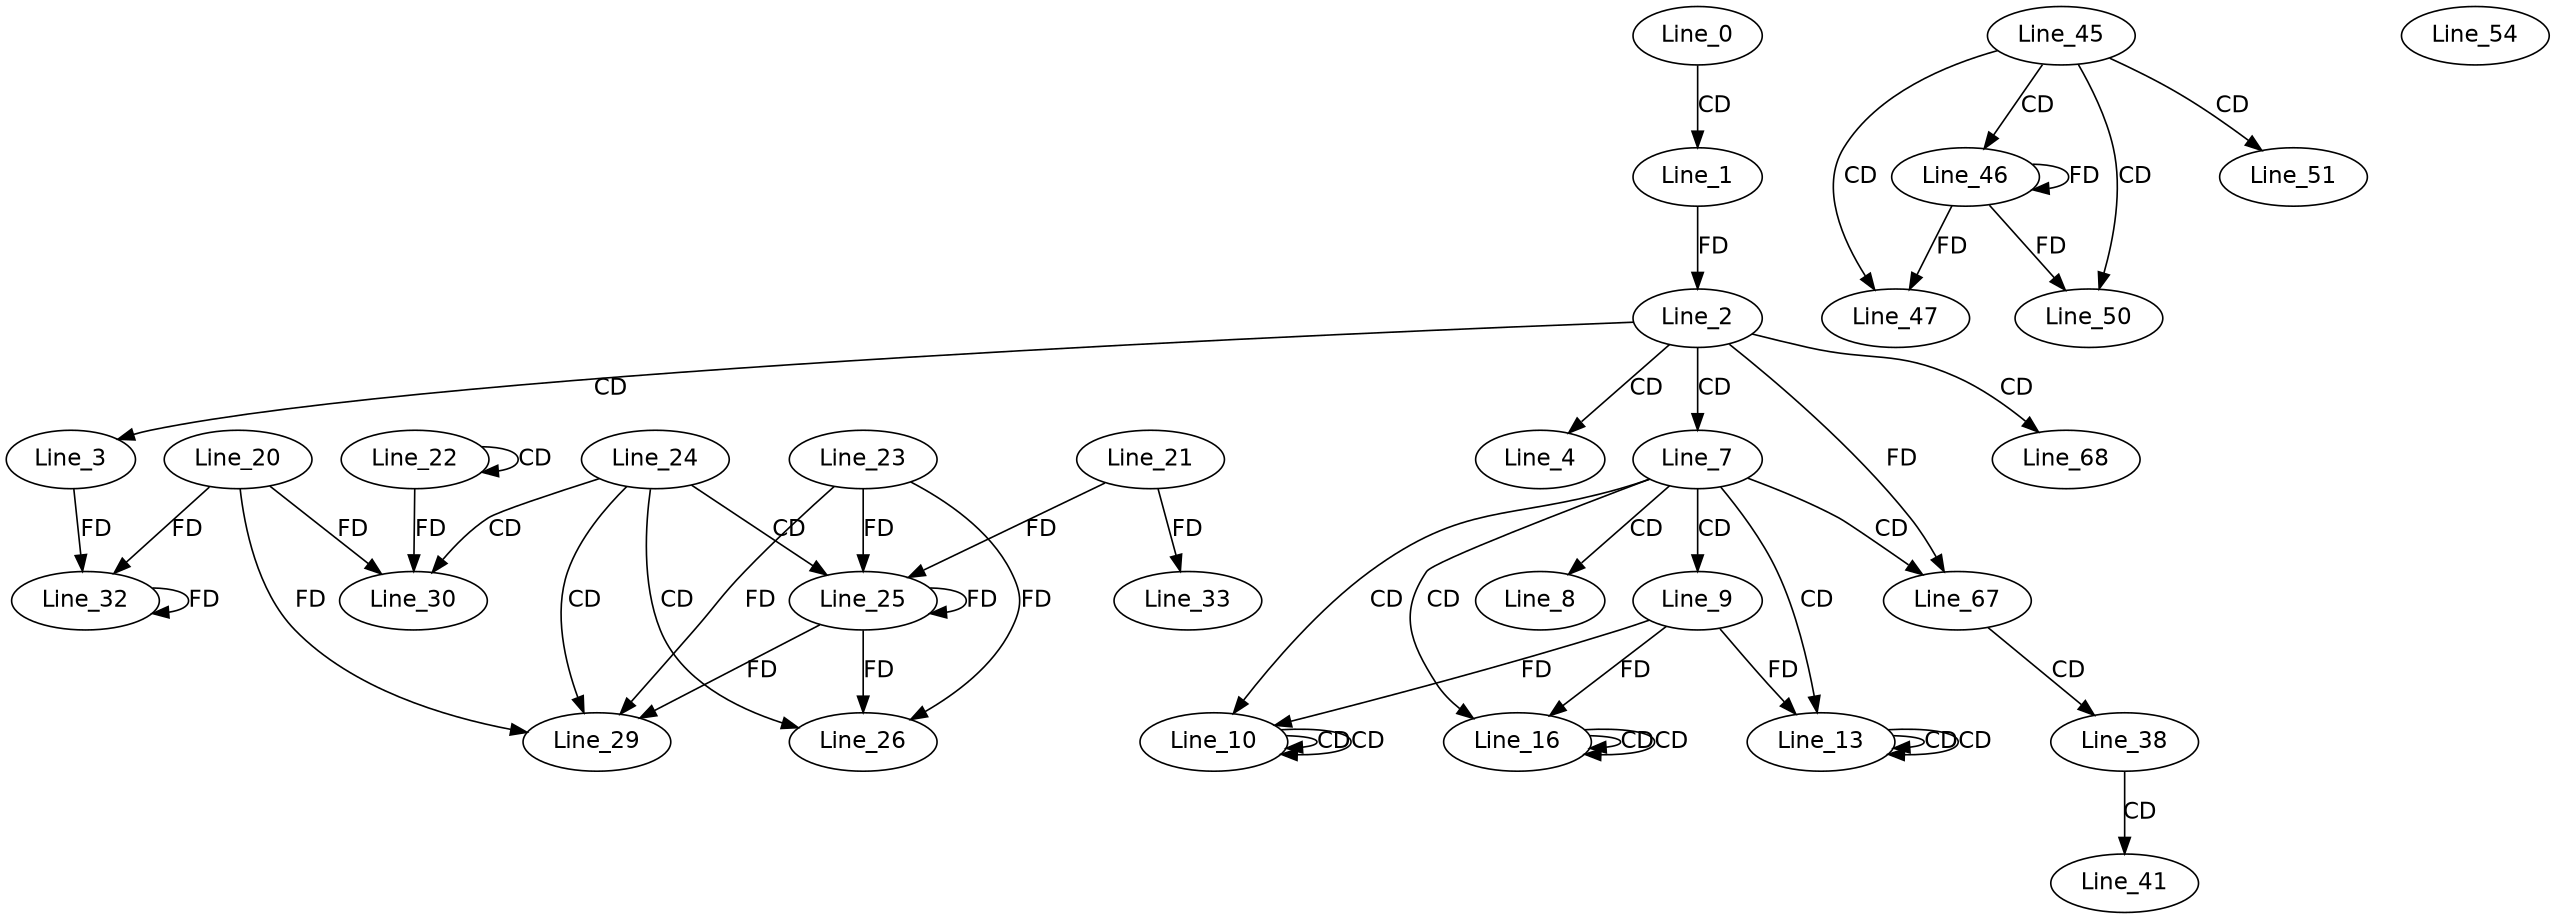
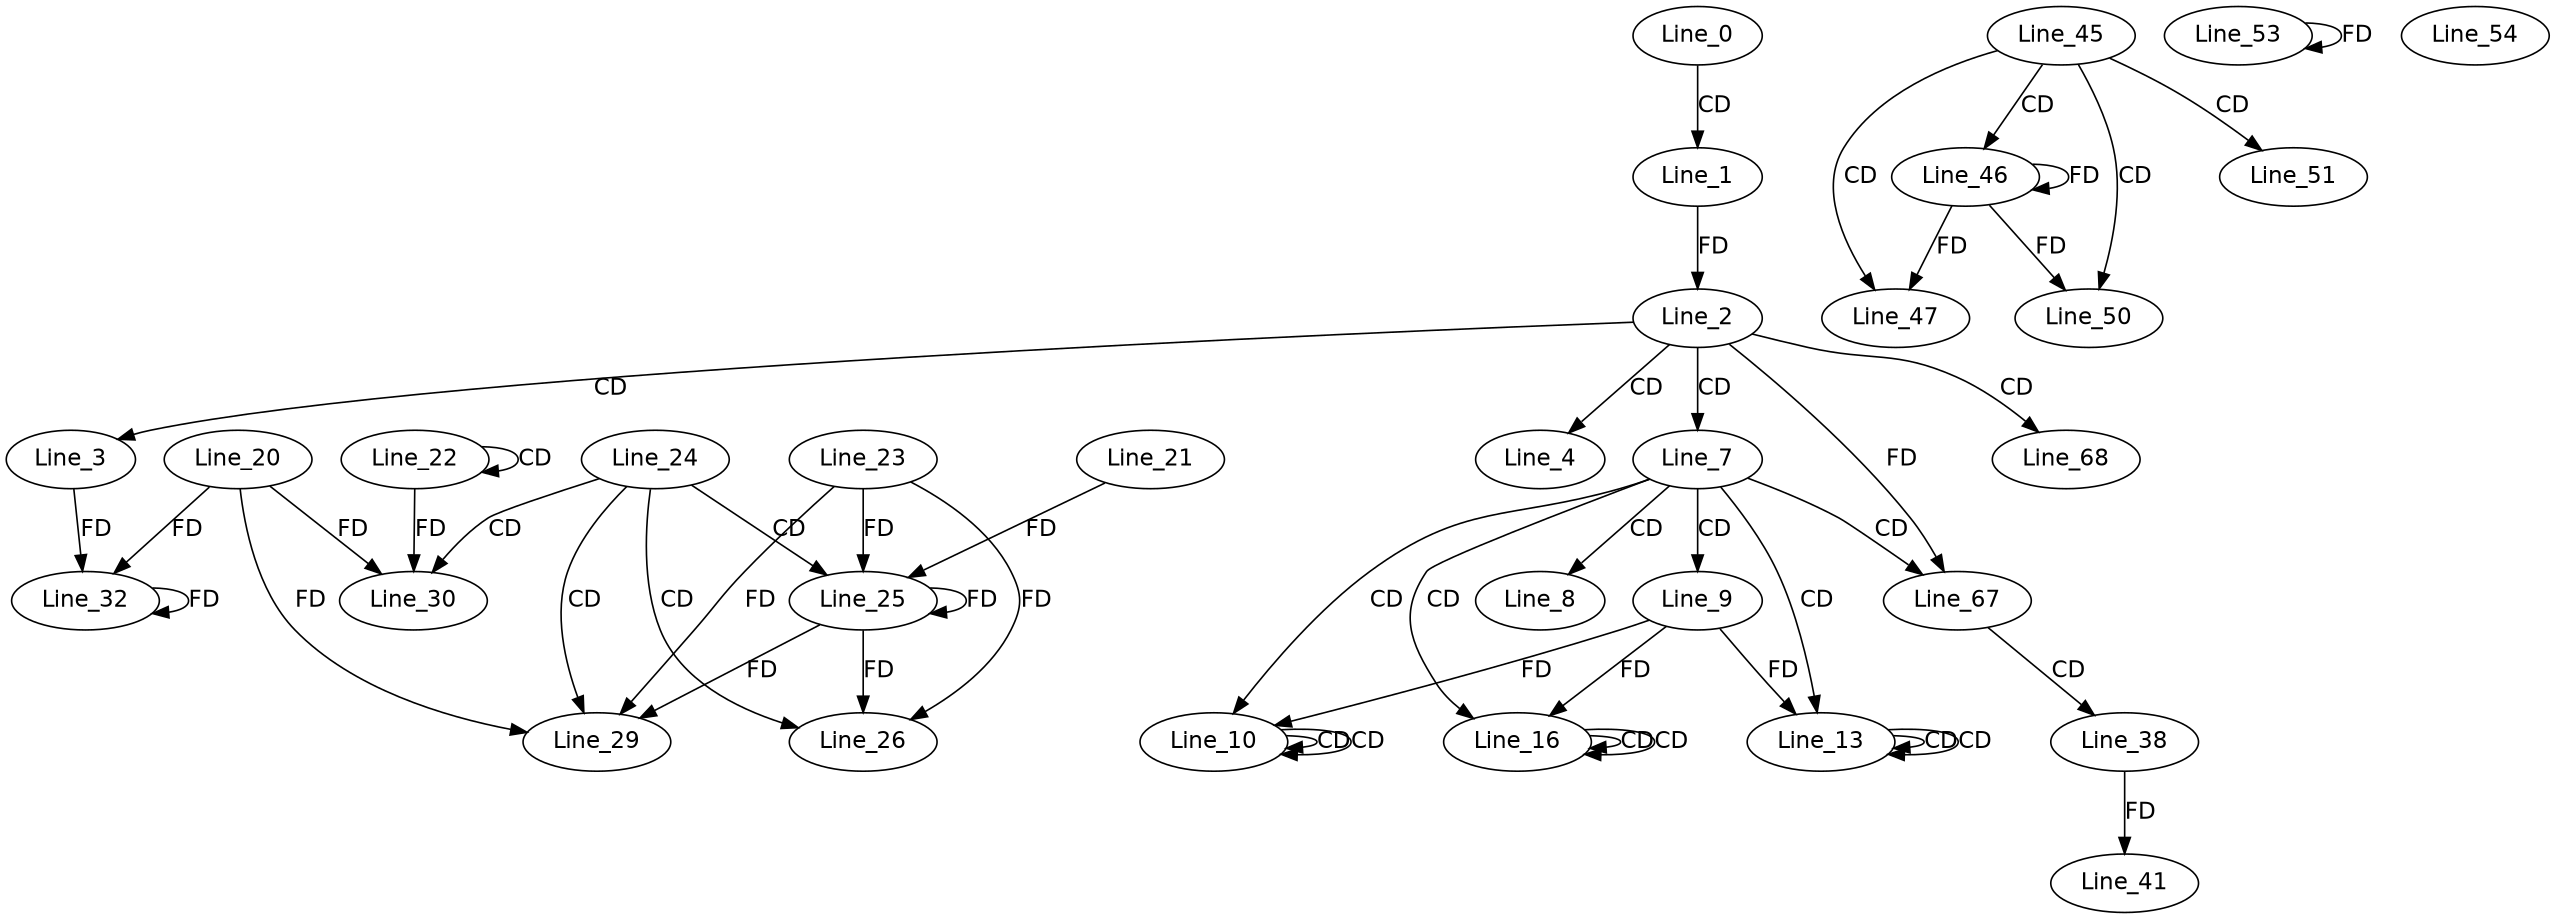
  digraph {
    fontname="DejaVu Sans"
    node [fontname="DejaVu Sans"]
    edge [fontname="DejaVu Sans"]
    Line_0
    Line_1
    Line_2
    Line_3
    Line_4
    Line_7
    n7 [label=Line_67]
    n8 [label=Line_68]
    Line_32
    Line_8
    Line_9
    Line_10
    Line_13
    Line_16
    Line_38
    Line_22
    Line_30
    Line_24
    Line_25
    Line_26
    Line_29
    Line_23
    Line_21
-   Line_33
    Line_20
    Line_41
    Line_45
    Line_46
    Line_47
    Line_50
    Line_51
+   Line_53
    Line_54
    Line_0 -> Line_1 [label=CD]
    Line_1 -> Line_2 [label=FD]
    Line_2 -> Line_3 [label=CD]
    Line_2 -> Line_4 [label=CD]
    Line_2 -> Line_7 [label=CD]
    Line_2 -> n7 [label=FD]
    Line_2 -> n8 [label=CD]
    Line_3 -> Line_32 [label=FD]
    Line_7 -> n7 [label=CD]
    Line_7 -> Line_8 [label=CD]
    Line_7 -> Line_9 [label=CD]
    Line_7 -> Line_10 [label=CD]
    Line_7 -> Line_13 [label=CD]
    Line_7 -> Line_16 [label=CD]
    n7 -> Line_38 [label=CD]
    Line_32 -> Line_32 [label=FD]
    Line_9 -> Line_10 [label=FD]
    Line_9 -> Line_13 [label=FD]
    Line_9 -> Line_16 [label=FD]
    Line_10 -> Line_10 [label=CD]
    Line_10 -> Line_10 [label=CD]
    Line_13 -> Line_13 [label=CD]
    Line_13 -> Line_13 [label=CD]
    Line_16 -> Line_16 [label=CD]
    Line_16 -> Line_16 [label=CD]
-   Line_38 -> Line_41 [label=CD]
+   Line_38 -> Line_41 [label=FD]
    Line_22 -> Line_22 [label=CD]
    Line_22 -> Line_30 [label=FD]
    Line_24 -> Line_30 [label=CD]
    Line_24 -> Line_25 [label=CD]
    Line_24 -> Line_26 [label=CD]
    Line_24 -> Line_29 [label=CD]
    Line_25 -> Line_25 [label=FD]
    Line_25 -> Line_26 [label=FD]
    Line_25 -> Line_29 [label=FD]
    Line_23 -> Line_25 [label=FD]
    Line_23 -> Line_26 [label=FD]
    Line_23 -> Line_29 [label=FD]
    Line_21 -> Line_25 [label=FD]
-   Line_21 -> Line_33 [label=FD]
    Line_20 -> Line_32 [label=FD]
    Line_20 -> Line_30 [label=FD]
    Line_20 -> Line_29 [label=FD]
    Line_45 -> Line_46 [label=CD]
    Line_45 -> Line_47 [label=CD]
    Line_45 -> Line_50 [label=CD]
    Line_45 -> Line_51 [label=CD]
    Line_46 -> Line_46 [label=FD]
    Line_46 -> Line_47 [label=FD]
    Line_46 -> Line_50 [label=FD]
+   Line_53 -> Line_53 [label=FD]
  }
